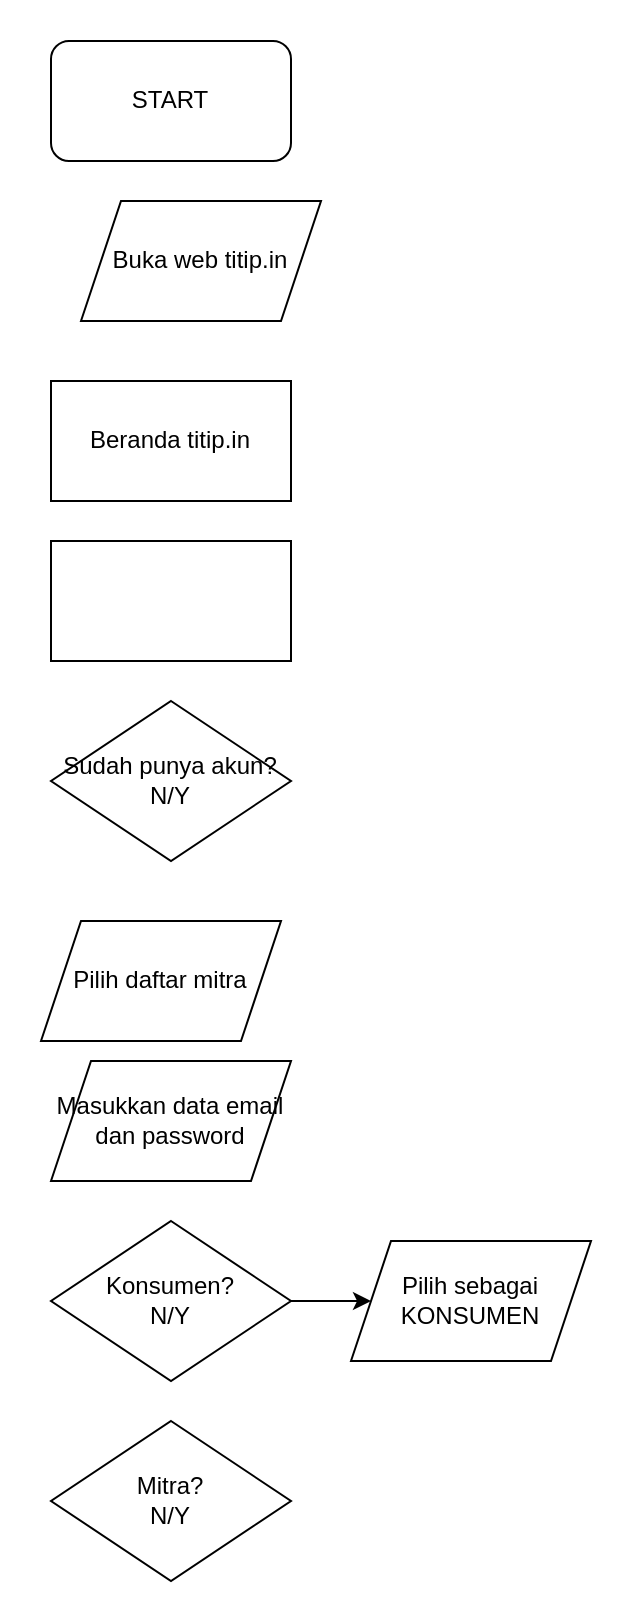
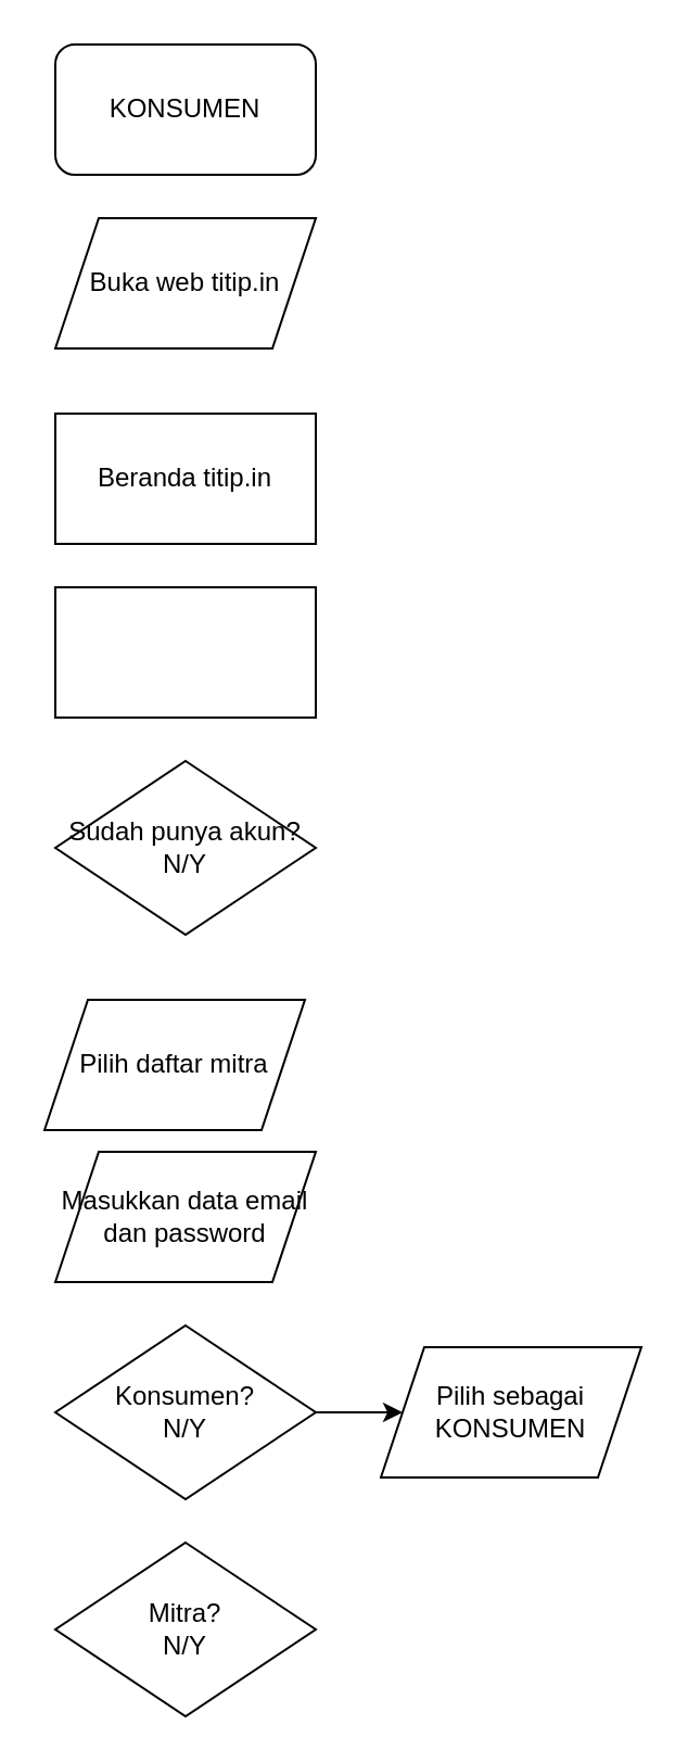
  <mxCell id="0" />
  <mxCell id="1" parent="0" />
- <mxCell id="2" value="START" style="rounded=1;whiteSpace=wrap;html=1;" parent="1" vertex="1"><mxGeometry x="25" y="20" width="120" height="60" as="geometry" /></mxCell>
+ <mxCell id="2" value="KONSUMEN" style="rounded=1;whiteSpace=wrap;html=1;" parent="1" vertex="1"><mxGeometry x="25" y="20" width="120" height="60" as="geometry" /></mxCell>
  <mxCell id="3" value="Mitra?&lt;br&gt;N/Y" style="rhombus;whiteSpace=wrap;html=1;" parent="1" vertex="1"><mxGeometry x="25" y="710" width="120" height="80" as="geometry" /></mxCell>
- <mxCell id="4" value="Buka web titip.in" style="shape=parallelogram;perimeter=parallelogramPerimeter;whiteSpace=wrap;html=1;fixedSize=1;" parent="1" vertex="1"><mxGeometry x="40" y="100" width="120" height="60" as="geometry" /></mxCell>
+ <mxCell id="4" value="Buka web titip.in" style="shape=parallelogram;perimeter=parallelogramPerimeter;whiteSpace=wrap;html=1;fixedSize=1;" parent="1" vertex="1"><mxGeometry x="25" y="100" width="120" height="60" as="geometry" /></mxCell>
  <mxCell id="5" value="Beranda titip.in" style="rounded=0;whiteSpace=wrap;html=1;" parent="1" vertex="1"><mxGeometry x="25" y="190" width="120" height="60" as="geometry" /></mxCell>
  <mxCell id="6" style="edgeStyle=orthogonalEdgeStyle;rounded=0;orthogonalLoop=1;jettySize=auto;html=1;exitX=1;exitY=0.5;exitDx=0;exitDy=0;entryX=0;entryY=0.5;entryDx=0;entryDy=0;" parent="1" source="7" target="12" edge="1"><mxGeometry relative="1" as="geometry" /></mxCell>
  <mxCell id="7" value="Konsumen?&lt;br&gt;N/Y" style="rhombus;whiteSpace=wrap;html=1;" parent="1" vertex="1"><mxGeometry x="25" y="610" width="120" height="80" as="geometry" /></mxCell>
  <mxCell id="8" value="Pilih daftar mitra" style="shape=parallelogram;perimeter=parallelogramPerimeter;whiteSpace=wrap;html=1;fixedSize=1;" parent="1" vertex="1"><mxGeometry x="20" y="460" width="120" height="60" as="geometry" /></mxCell>
  <mxCell id="9" value="" style="whiteSpace=wrap;html=1;" parent="1" vertex="1"><mxGeometry x="25" y="270" width="120" height="60" as="geometry" /></mxCell>
  <mxCell id="10" value="Sudah punya akun? N/Y" style="rhombus;whiteSpace=wrap;html=1;" parent="1" vertex="1"><mxGeometry x="25" y="350" width="120" height="80" as="geometry" /></mxCell>
  <mxCell id="11" value="Masukkan data email dan password" style="shape=parallelogram;perimeter=parallelogramPerimeter;whiteSpace=wrap;html=1;fixedSize=1;" parent="1" vertex="1"><mxGeometry x="25" y="530" width="120" height="60" as="geometry" /></mxCell>
  <mxCell id="12" value="Pilih sebagai KONSUMEN" style="shape=parallelogram;perimeter=parallelogramPerimeter;whiteSpace=wrap;html=1;fixedSize=1;" parent="1" vertex="1"><mxGeometry x="175" y="620" width="120" height="60" as="geometry" /></mxCell>
